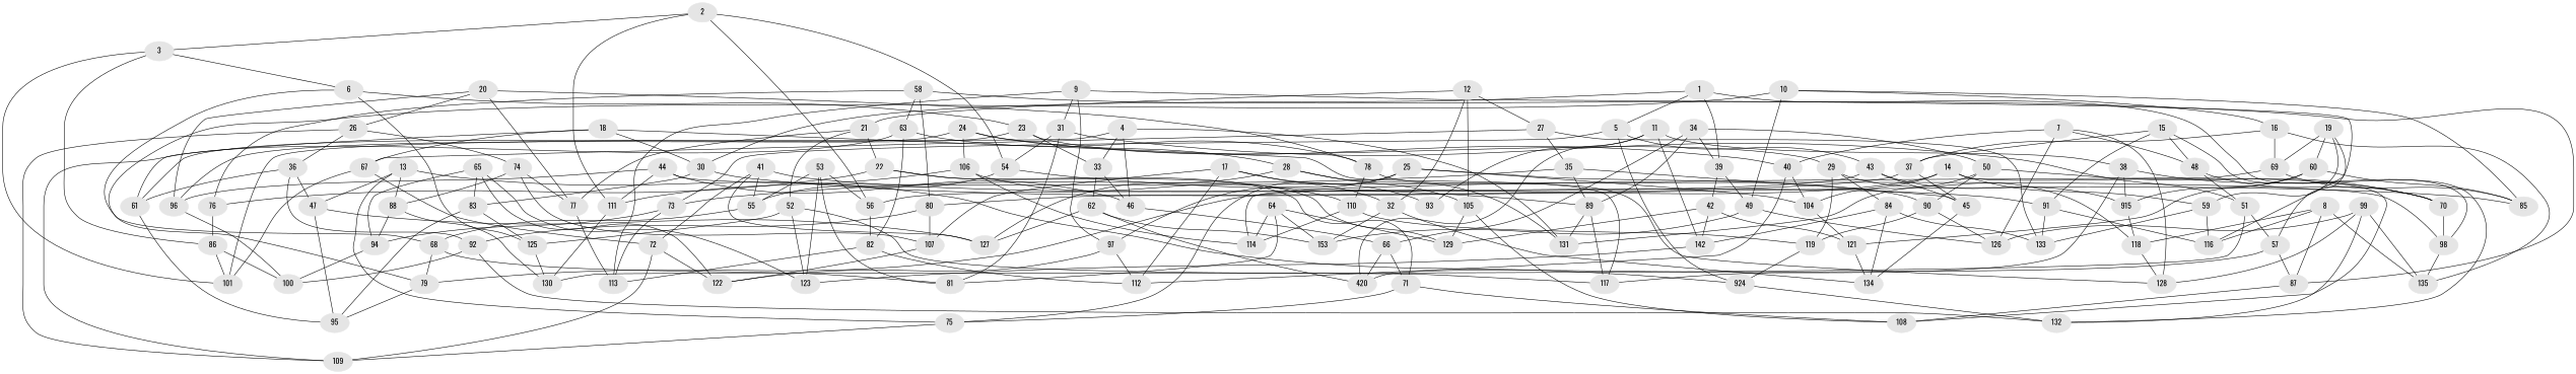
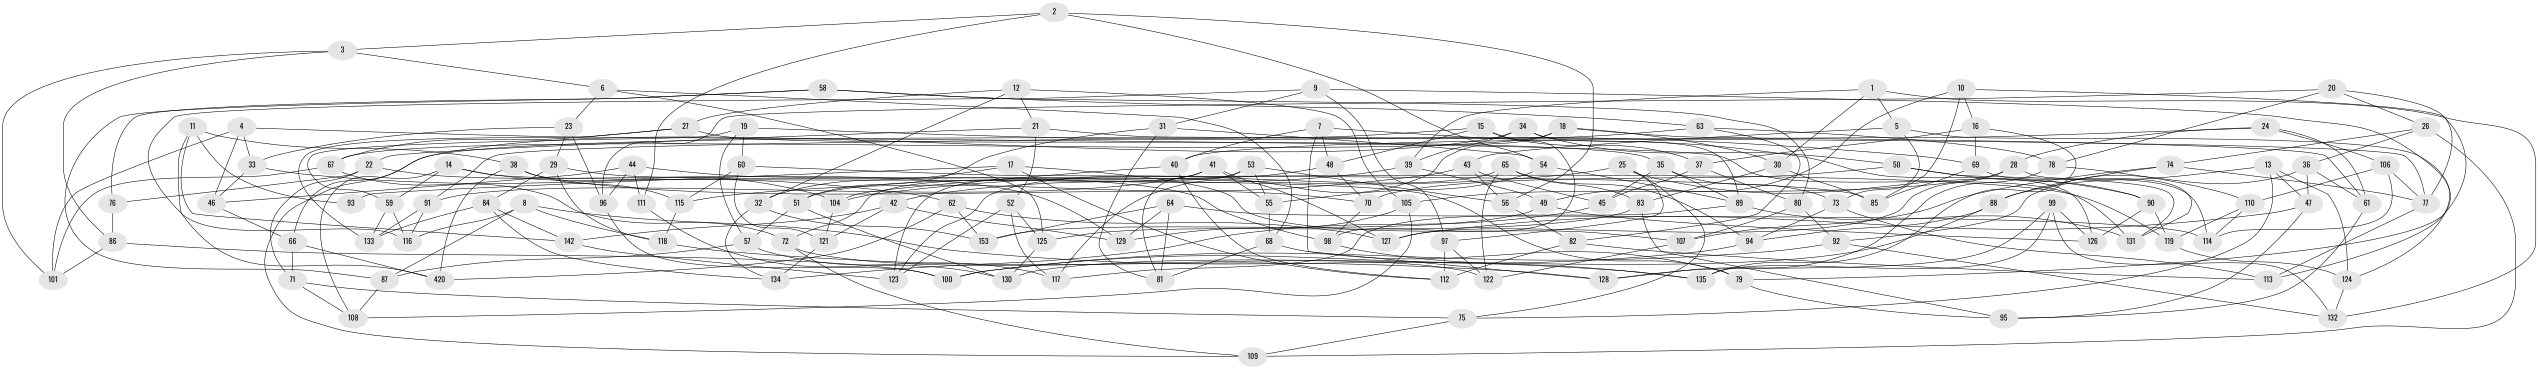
  graph {
    fontname=Oswald
    node [color=gray90 fontname=Oswald style=filled]
    edge [fontname=Oswald]
    1
    5
    30
    39
    132
    43
    73
-   124 [label=924]
+   124
    85
    83
    49
    42
    2
    3
    54
    56
    111
    6
    86
    101
    89
    55
    82
    130
    23
    68
    125
    100
    4
    33
    46
    131
    62
    66
    45
-   115 [label=915]
+   115
    113
    94
    96
    29
    79
    81
    7
    40
    48
    126
    128
    104
    112
    51
    70
    8
    87
    116
    118
    135
    108
    9
    31
    97
    122
    10
    16
    37
    69
    n66 [label=153]
    95
    11
    38
    93
    n71 [label=142]
    n72 [label=420]
    123
    12
    21
    27
    32
    105
    77
    22
    52
    67
    35
    133
    134
    129
    13
    47
    75
    88
    127
    109
    14
    59
    121
    15
    91
    98
    80
    114
    17
    107
    18
    61
    117
    72
    19
    57
    60
    20
    26
    78
    36
    74
    110
    71
    76
    84
    119
    24
    28
    106
    25
    90
    92
    34
    50
    41
    44
    53
    58
    63
    64
    65
    99
    1 -- 5
    1 -- 30
    1 -- 39
    1 -- 132
    5 -- 43
    5 -- 73
    5 -- 124
    30 -- 85
    30 -- 83
    39 -- 49
    39 -- 42
    43 -- 56
    43 -- 45
    43 -- 115
    73 -- 113
    73 -- 94
    124 -- 132
    83 -- 125
    83 -- 95
    49 -- 126
    49 -- n66
    42 -- n71
    42 -- 129
    42 -- 121
    2 -- 3
    2 -- 54
    2 -- 56
    2 -- 111
    3 -- 6
    3 -- 86
    3 -- 101
    54 -- 89
    54 -- 55
    56 -- 82
    111 -- 130
    6 -- 23
    6 -- 68
    6 -- 125
    86 -- 101
    86 -- 100
    89 -- 131
    89 -- 117
    55 -- 68
    82 -- 113
    82 -- 112
    23 -- 33
    23 -- 96
    23 -- 29
    68 -- 79
    68 -- 81
    125 -- 130
    4 -- 101
    4 -- 33
    4 -- 46
    4 -- 131
    33 -- 46
    33 -- 62
    46 -- 66
    62 -- n66
    62 -- n72
    62 -- 127
    66 -- n72
    66 -- 71
    45 -- 134
    115 -- 118
    94 -- 100
    96 -- 100
    29 -- 118
    29 -- 84
    29 -- 119
    79 -- 95
    7 -- 40
    7 -- 48
    7 -- 126
    7 -- 128
    40 -- 104
    40 -- 112
    48 -- 51
    48 -- 70
    104 -- 121
    51 -- 130
    51 -- 57
    70 -- 98
    8 -- 87
    8 -- 116
    8 -- 118
    8 -- 135
    87 -- 108
    118 -- 128
    9 -- 113
    9 -- 116
    9 -- 31
    9 -- 97
    31 -- 54
    31 -- 81
    31 -- 51
    97 -- 112
    97 -- 122
    10 -- 85
    10 -- 49
    10 -- 79
    10 -- 16
    16 -- 135
    16 -- 37
    16 -- 69
    37 -- 45
    37 -- 80
    69 -- 85
    69 -- 114
    11 -- 38
    11 -- 93
    11 -- n71
    11 -- n72
    38 -- 115
    38 -- 70
    38 -- n72
    n71 -- 123
    12 -- 21
    12 -- 27
    12 -- 32
    12 -- 105
    21 -- 77
    21 -- 22
    21 -- 52
    27 -- 67
    27 -- 35
    27 -- 133
    32 -- n66
    32 -- 134
    105 -- 108
    105 -- 129
    77 -- 113
    22 -- 129
    22 -- 71
    22 -- 76
    52 -- 125
    52 -- 123
    52 -- 117
    67 -- 101
    67 -- 72
    35 -- 73
    35 -- 89
    35 -- 45
    13 -- 124
    13 -- 47
    13 -- 75
    13 -- 88
    47 -- 95
    47 -- 127
    75 -- 109
    88 -- 130
    88 -- 94
    14 -- 79
    14 -- 104
    14 -- 108
    14 -- 59
    59 -- 116
    59 -- 133
    121 -- 134
    15 -- 48
    15 -- 37
    15 -- 91
    15 -- 98
    91 -- 116
    91 -- 133
    98 -- 135
    80 -- 107
    80 -- 92
    17 -- 112
    17 -- 93
    17 -- 32
    17 -- 107
    107 -- 122
    18 -- 30
    18 -- 67
    18 -- 61
    18 -- 117
    61 -- 95
    72 -- 122
    72 -- 109
    19 -- 69
    19 -- 59
    19 -- 57
    19 -- 60
    57 -- 87
    57 -- 117
    60 -- 85
    60 -- 115
    60 -- 121
    20 -- 96
    20 -- 77
    20 -- 26
    20 -- 78
    26 -- 109
    26 -- 36
    26 -- 74
    78 -- 128
    78 -- 110
    36 -- 47
    36 -- 61
    36 -- 92
    74 -- 77
    74 -- 88
    74 -- 107
    110 -- 114
    110 -- 119
    71 -- 108
    71 -- 75
    76 -- 86
    84 -- n71
    84 -- 133
    84 -- 134
    119 -- 124
    24 -- 40
    24 -- 61
    24 -- 28
    24 -- 106
    28 -- 131
    28 -- 105
    28 -- 127
-   106 -- 111
+   106 -- 77
    106 -- 114
    106 -- 110
    25 -- 104
    25 -- 97
    25 -- 75
    25 -- 90
    90 -- 126
    90 -- 119
    92 -- 132
    92 -- 100
    34 -- 39
    34 -- 89
    34 -- 66
    34 -- 50
    50 -- 131
    50 -- 70
    50 -- 90
    41 -- 55
    41 -- 127
    41 -- 91
    41 -- 72
    44 -- 111
    44 -- 46
    44 -- 96
    44 -- 98
    53 -- 56
    53 -- 55
    53 -- 81
    53 -- 123
    58 -- 87
    58 -- 80
    58 -- 76
    58 -- 63
    63 -- 82
    63 -- 109
    63 -- 78
    64 -- 81
    64 -- n66
    64 -- 129
    64 -- 114
    65 -- 83
    65 -- 94
    65 -- 122
    65 -- 123
    99 -- 132
    99 -- 126
    99 -- 128
    99 -- 135
  }
